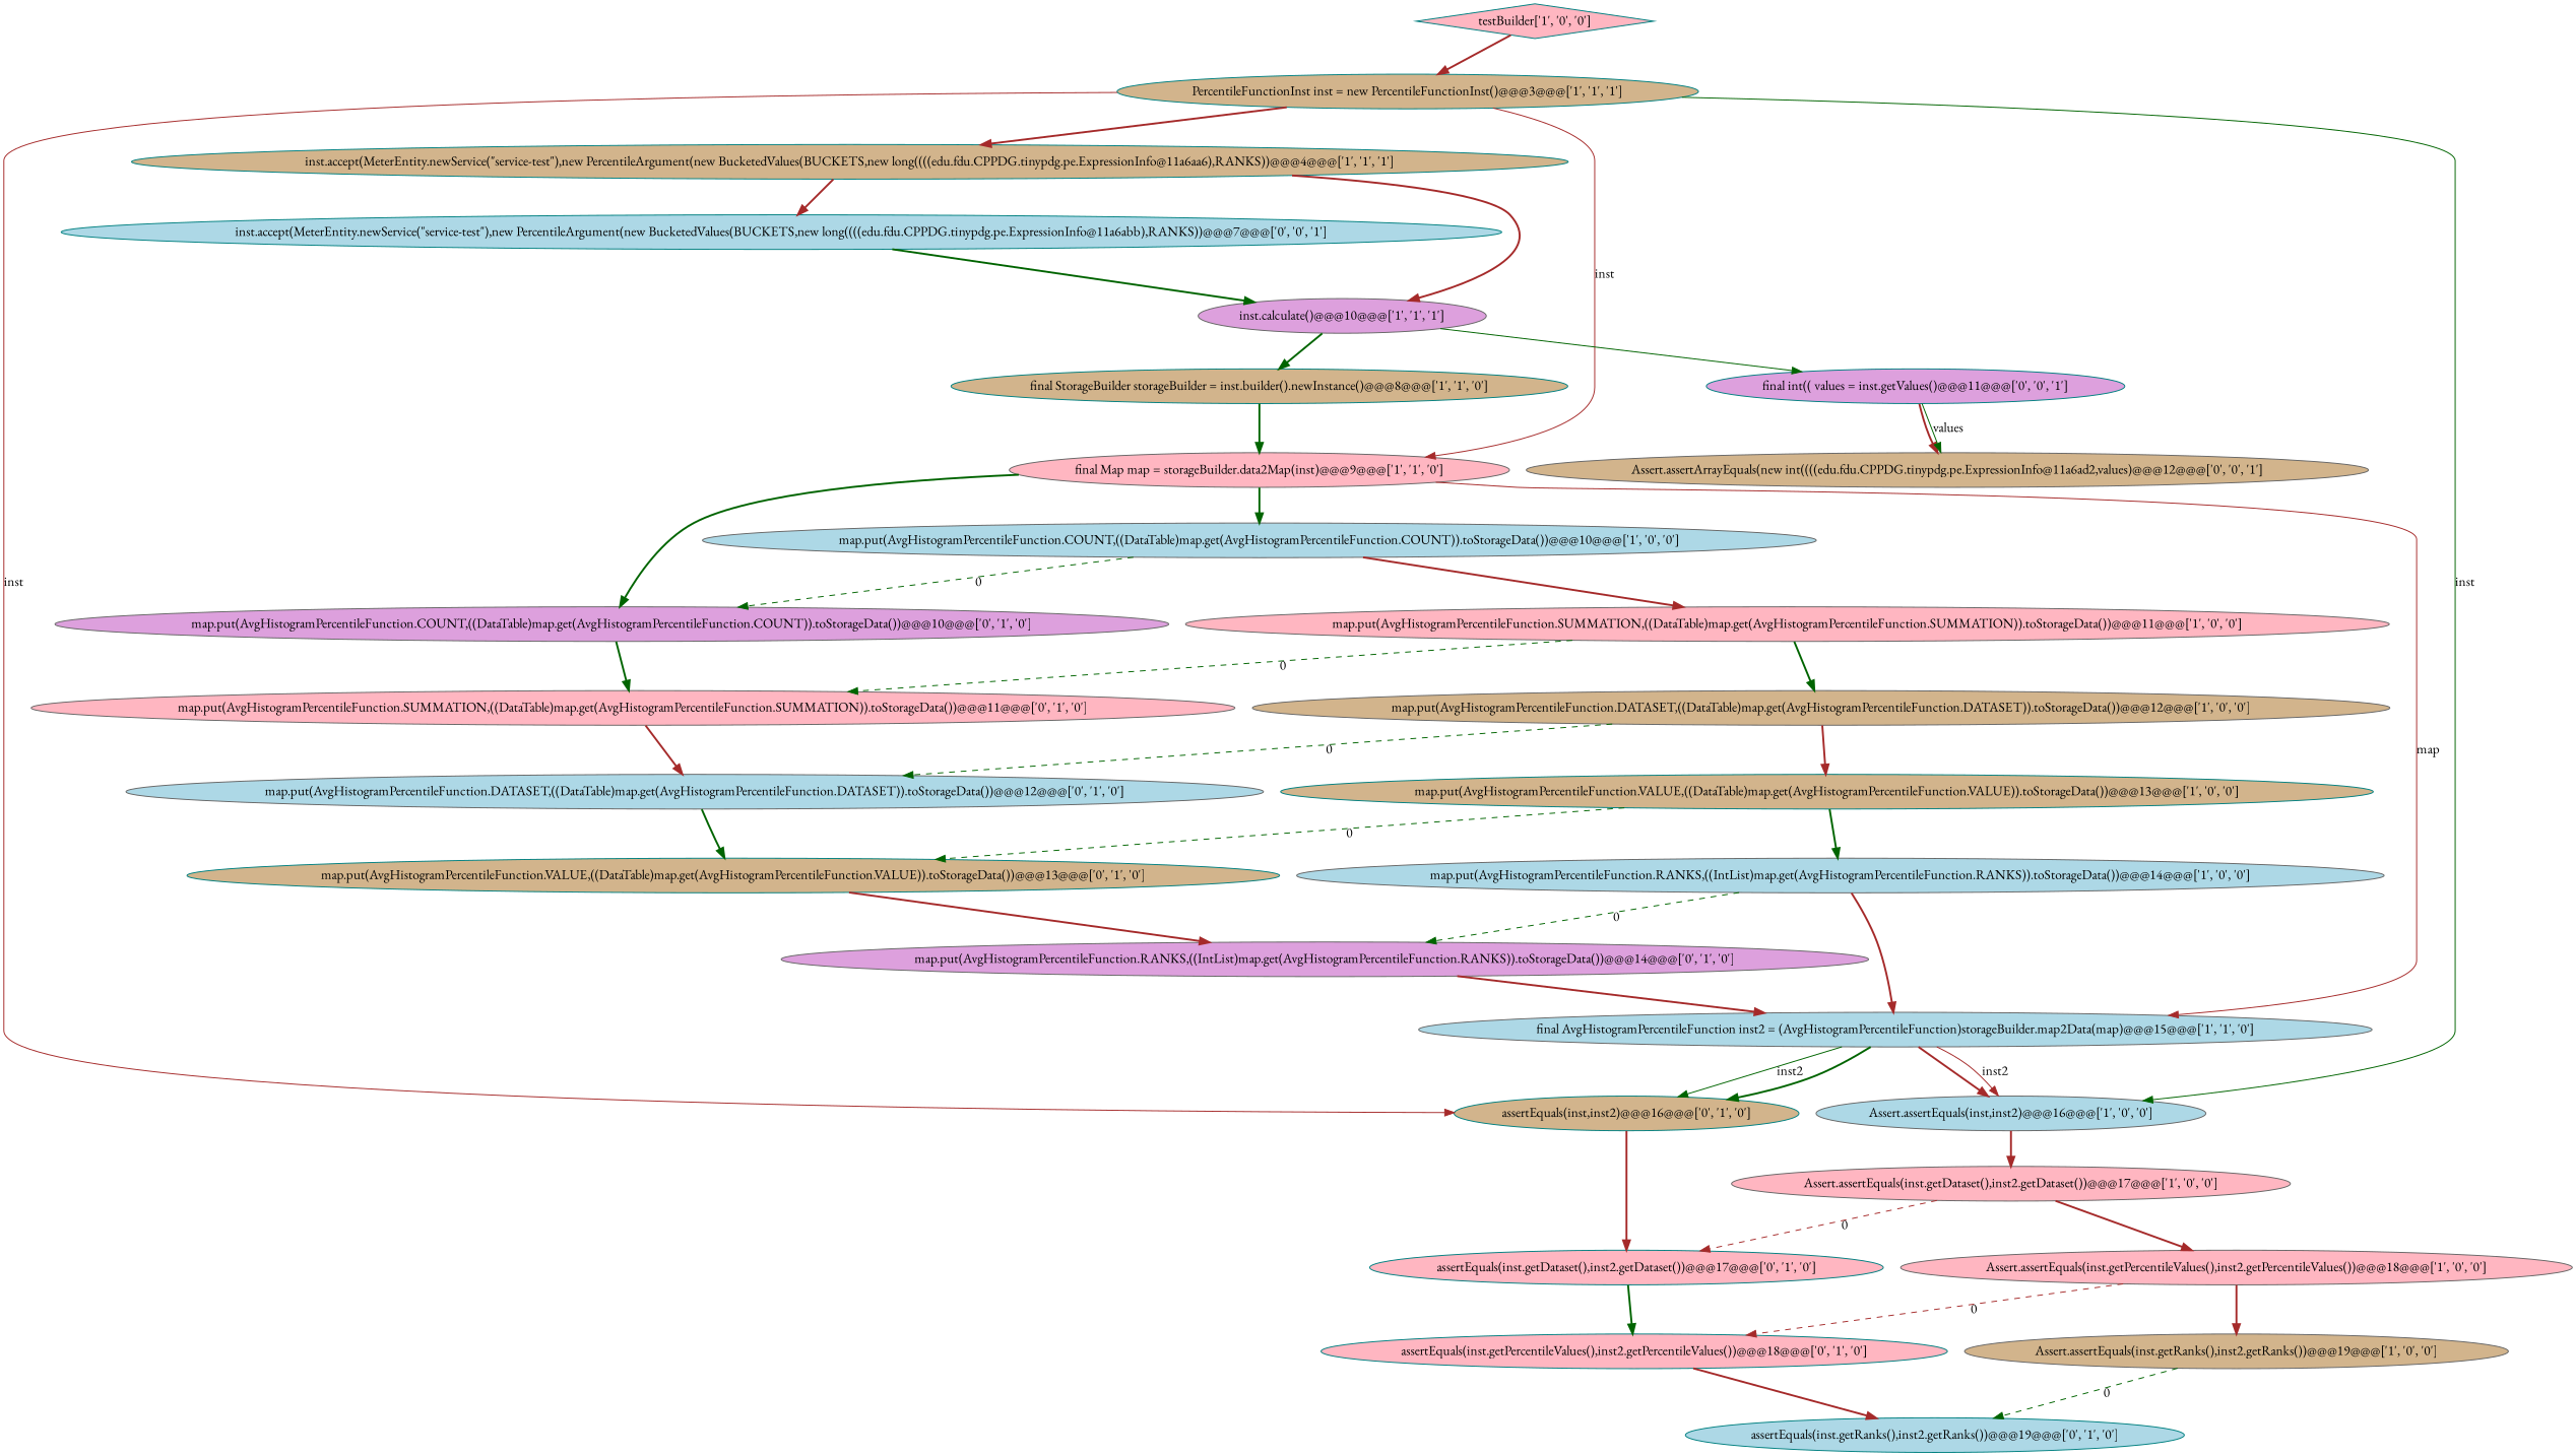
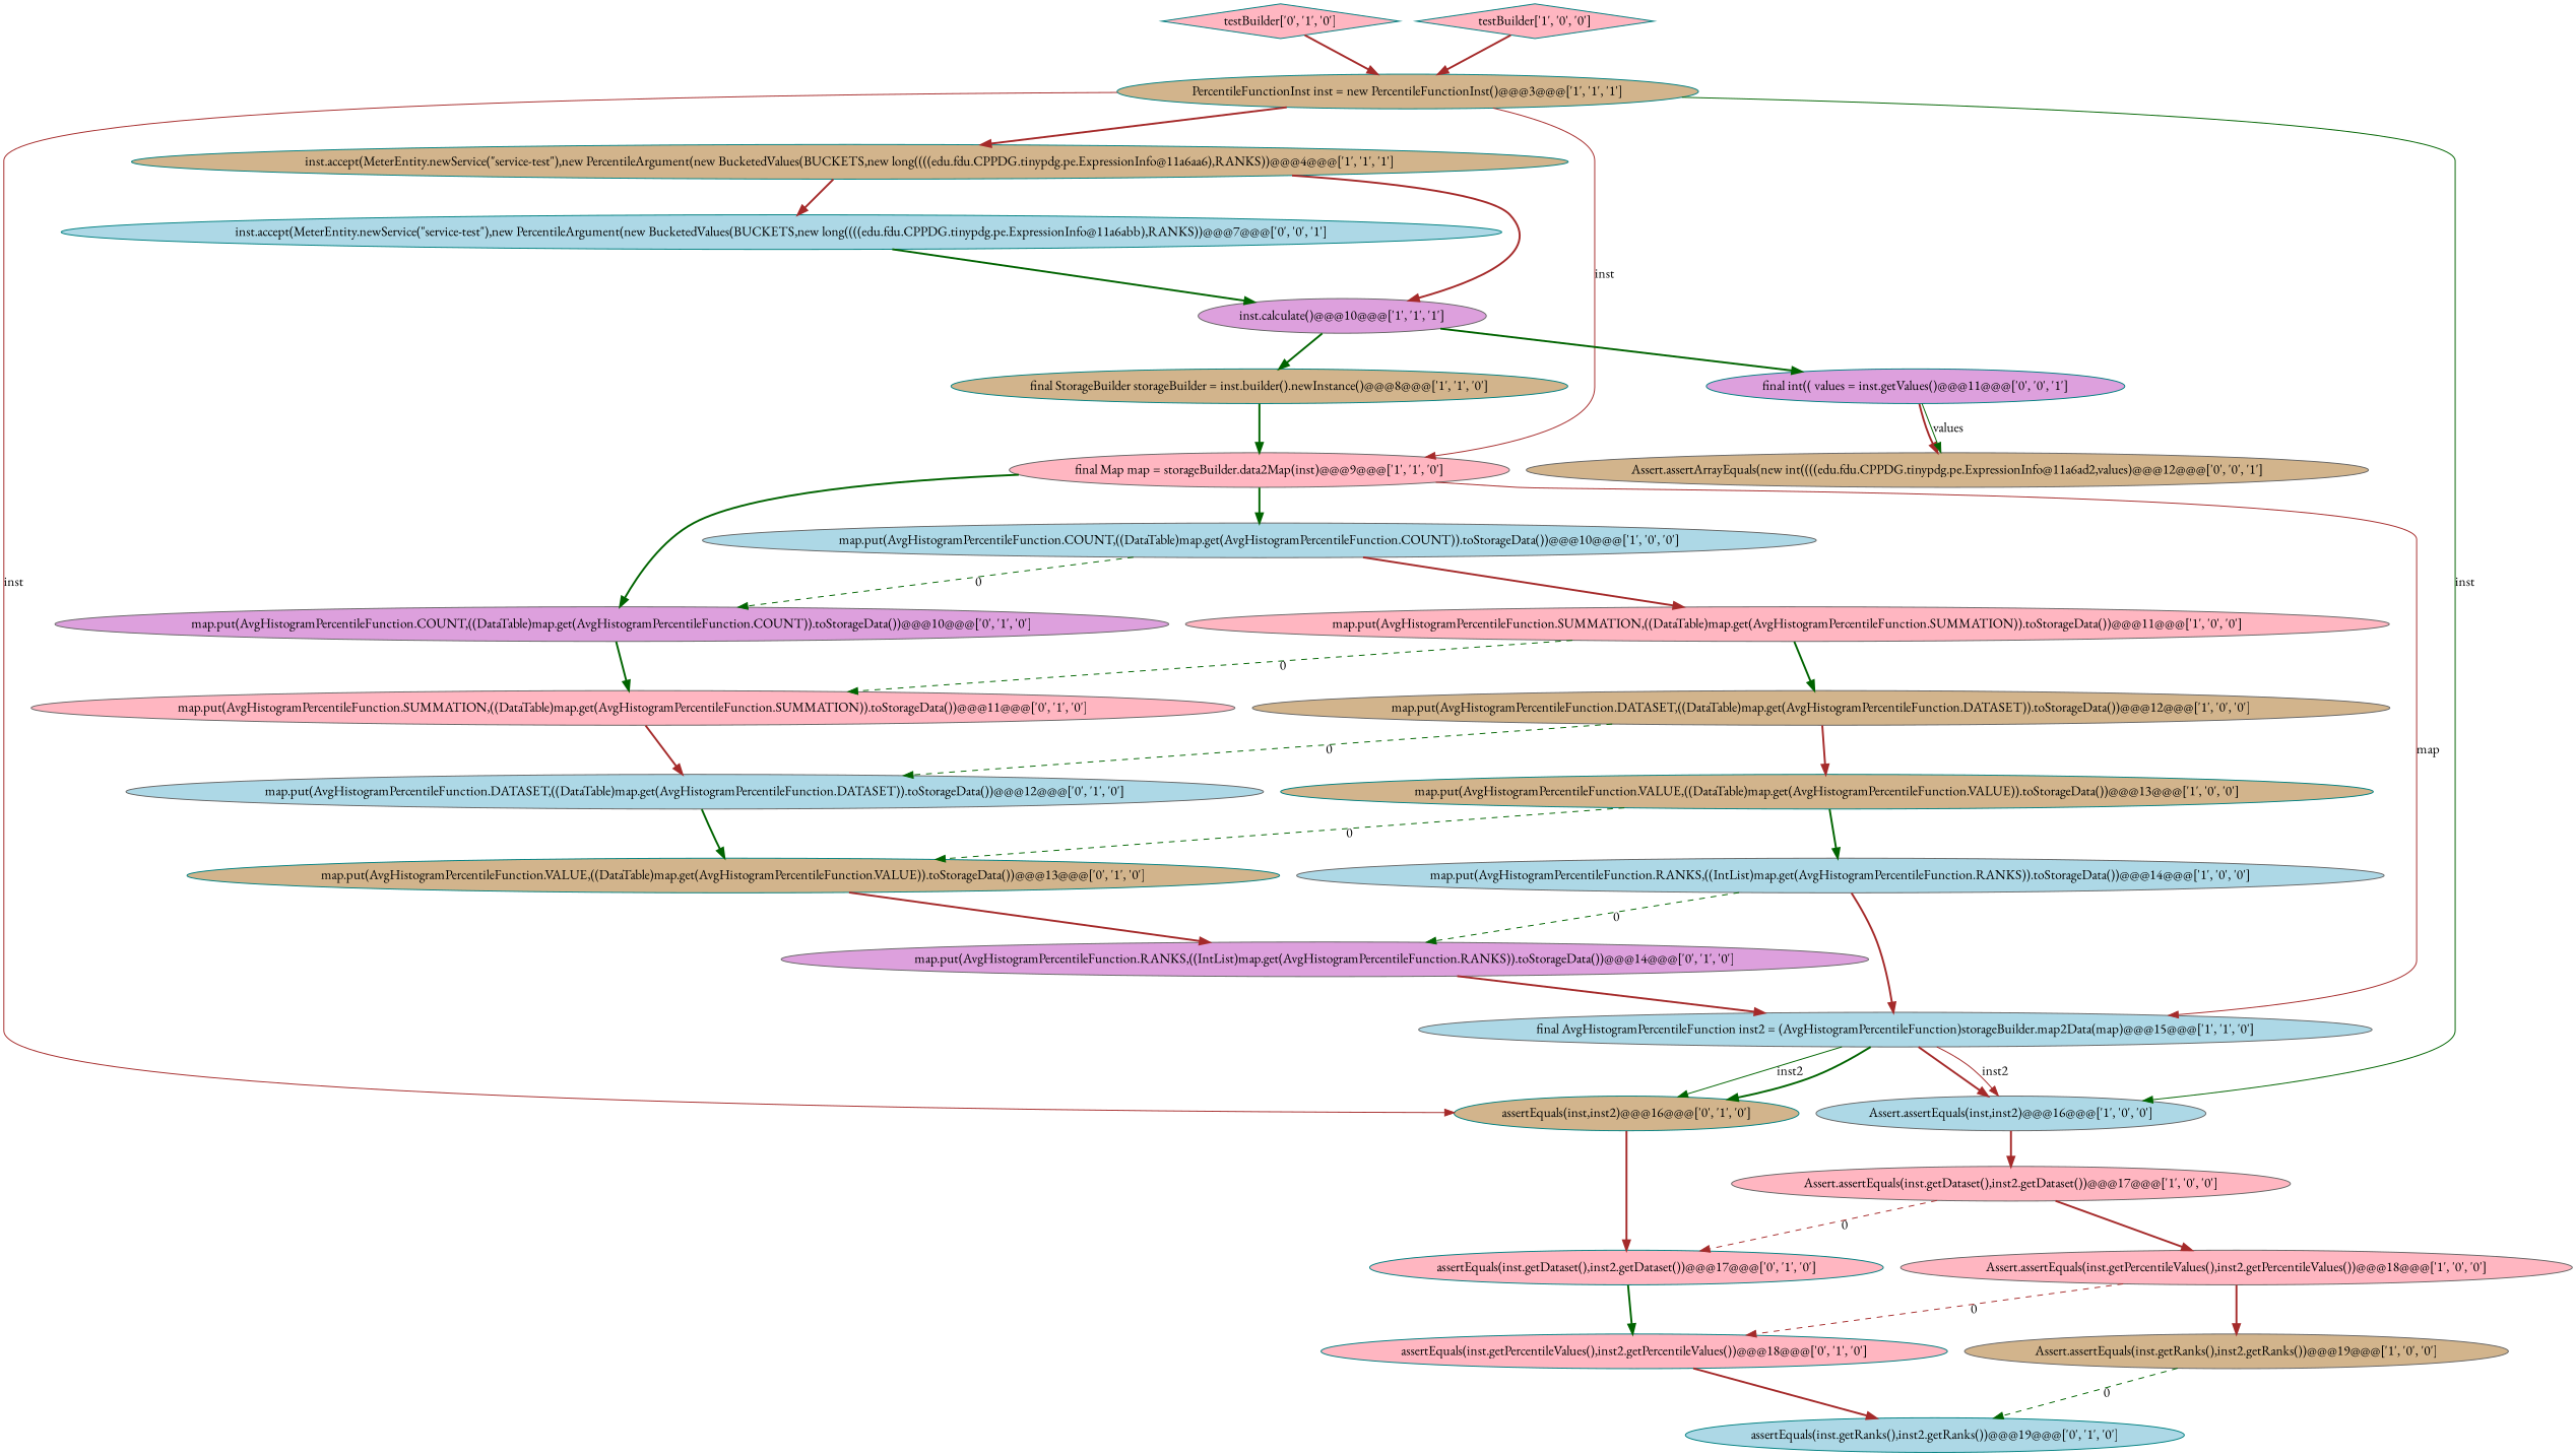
  digraph {
    fontname="EB Garamond"
    node [color=gray40 fillcolor=tan fontname="EB Garamond" shape=ellipse style=filled]
    edge [color=brown fontname="EB Garamond" style=bold]
    n1 [label="Assert.assertEquals(inst.getRanks(),inst2.getRanks())@@@19@@@['1', '0', '0']"]
    n2 [color=teal fillcolor=lightblue label="assertEquals(inst.getRanks(),inst2.getRanks())@@@19@@@['0', '1', '0']"]
    n3 [color=teal fillcolor=plum label="final int(( values = inst.getValues()@@@11@@@['0', '0', '1']"]
    n4 [label="Assert.assertArrayEquals(new int((((edu.fdu.CPPDG.tinypdg.pe.ExpressionInfo@11a6ad2,values)@@@12@@@['0', '0', '1']"]
    n5 [fillcolor=lightblue label="map.put(AvgHistogramPercentileFunction.COUNT,((DataTable)map.get(AvgHistogramPercentileFunction.COUNT)).toStorageData())@@@10@@@['1', '0', '0']"]
    n6 [fillcolor=lightpink label="map.put(AvgHistogramPercentileFunction.SUMMATION,((DataTable)map.get(AvgHistogramPercentileFunction.SUMMATION)).toStorageData())@@@11@@@['1', '0', '0']"]
    n7 [fillcolor=plum label="map.put(AvgHistogramPercentileFunction.COUNT,((DataTable)map.get(AvgHistogramPercentileFunction.COUNT)).toStorageData())@@@10@@@['0', '1', '0']"]
    n8 [label="map.put(AvgHistogramPercentileFunction.DATASET,((DataTable)map.get(AvgHistogramPercentileFunction.DATASET)).toStorageData())@@@12@@@['1', '0', '0']"]
    n9 [fillcolor=lightpink label="map.put(AvgHistogramPercentileFunction.SUMMATION,((DataTable)map.get(AvgHistogramPercentileFunction.SUMMATION)).toStorageData())@@@11@@@['0', '1', '0']"]
    n10 [fillcolor=lightblue label="map.put(AvgHistogramPercentileFunction.DATASET,((DataTable)map.get(AvgHistogramPercentileFunction.DATASET)).toStorageData())@@@12@@@['0', '1', '0']"]
    n11 [color=teal label="map.put(AvgHistogramPercentileFunction.VALUE,((DataTable)map.get(AvgHistogramPercentileFunction.VALUE)).toStorageData())@@@13@@@['1', '0', '0']"]
    n12 [color=teal label="map.put(AvgHistogramPercentileFunction.VALUE,((DataTable)map.get(AvgHistogramPercentileFunction.VALUE)).toStorageData())@@@13@@@['0', '1', '0']"]
    n13 [fillcolor=lightblue label="map.put(AvgHistogramPercentileFunction.RANKS,((IntList)map.get(AvgHistogramPercentileFunction.RANKS)).toStorageData())@@@14@@@['1', '0', '0']"]
    n14 [color=teal label="PercentileFunctionInst inst = new PercentileFunctionInst()@@@3@@@['1', '1', '1']"]
    n15 [fillcolor=lightblue label="Assert.assertEquals(inst,inst2)@@@16@@@['1', '0', '0']"]
    n16 [color=teal label="assertEquals(inst,inst2)@@@16@@@['0', '1', '0']"]
    n17 [fillcolor=lightpink label="final Map map = storageBuilder.data2Map(inst)@@@9@@@['1', '1', '0']"]
    n18 [color=teal label="inst.accept(MeterEntity.newService(\"service-test\"),new PercentileArgument(new BucketedValues(BUCKETS,new long((((edu.fdu.CPPDG.tinypdg.pe.ExpressionInfo@11a6aa6),RANKS))@@@4@@@['1', '1', '1']"]
    n19 [fillcolor=plum label="map.put(AvgHistogramPercentileFunction.RANKS,((IntList)map.get(AvgHistogramPercentileFunction.RANKS)).toStorageData())@@@14@@@['0', '1', '0']"]
    n20 [fillcolor=lightblue label="final AvgHistogramPercentileFunction inst2 = (AvgHistogramPercentileFunction)storageBuilder.map2Data(map)@@@15@@@['1', '1', '0']"]
    n21 [fillcolor=lightpink label="Assert.assertEquals(inst.getDataset(),inst2.getDataset())@@@17@@@['1', '0', '0']"]
    n22 [fillcolor=lightpink label="Assert.assertEquals(inst.getPercentileValues(),inst2.getPercentileValues())@@@18@@@['1', '0', '0']"]
    n23 [color=teal fillcolor=lightpink label="assertEquals(inst.getDataset(),inst2.getDataset())@@@17@@@['0', '1', '0']"]
    n24 [color=teal fillcolor=lightblue label="inst.accept(MeterEntity.newService(\"service-test\"),new PercentileArgument(new BucketedValues(BUCKETS,new long((((edu.fdu.CPPDG.tinypdg.pe.ExpressionInfo@11a6abb),RANKS))@@@7@@@['0', '0', '1']"]
    n25 [fillcolor=plum label="inst.calculate()@@@10@@@['1', '1', '1']"]
    n26 [color=teal label="final StorageBuilder storageBuilder = inst.builder().newInstance()@@@8@@@['1', '1', '0']"]
    n27 [color=teal fillcolor=lightpink label="assertEquals(inst.getPercentileValues(),inst2.getPercentileValues())@@@18@@@['0', '1', '0']"]
+   n28 [color=teal fillcolor=lightpink label="testBuilder['0', '1', '0']" shape=diamond]
    n29 [color=teal fillcolor=lightpink label="testBuilder['1', '0', '0']" shape=diamond]
    n1 -> n2 [color=darkgreen label=0 style=dashed]
    n3 -> n4
    n3 -> n4 [color=darkgreen label=values style=solid]
    n5 -> n6
    n5 -> n7 [color=darkgreen label=0 style=dashed]
    n6 -> n8 [color=darkgreen]
    n6 -> n9 [color=darkgreen label=0 style=dashed]
    n7 -> n9 [color=darkgreen]
    n8 -> n10 [color=darkgreen label=0 style=dashed]
    n8 -> n11
    n9 -> n10
    n10 -> n12 [color=darkgreen]
    n11 -> n12 [color=darkgreen label=0 style=dashed]
    n11 -> n13 [color=darkgreen]
    n12 -> n19
    n13 -> n19 [color=darkgreen label=0 style=dashed]
    n13 -> n20
    n14 -> n15 [color=darkgreen label=inst style=solid]
    n14 -> n16 [label=inst style=solid]
    n14 -> n17 [label=inst style=solid]
    n14 -> n18
    n15 -> n21
    n16 -> n23
    n17 -> n5 [color=darkgreen]
    n17 -> n7 [color=darkgreen]
    n17 -> n20 [label=map style=solid]
    n18 -> n24
    n18 -> n25
    n19 -> n20
    n20 -> n15
    n20 -> n15 [label=inst2 style=solid]
    n20 -> n16 [color=darkgreen label=inst2 style=solid]
    n20 -> n16 [color=darkgreen]
    n21 -> n22
    n21 -> n23 [label=0 style=dashed]
    n22 -> n1
    n22 -> n27 [label=0 style=dashed]
    n23 -> n27 [color=darkgreen]
    n24 -> n25 [color=darkgreen]
-   n25 -> n3 [color=darkgreen style=solid]
+   n25 -> n3 [color=darkgreen]
    n25 -> n26 [color=darkgreen]
    n26 -> n17 [color=darkgreen]
    n27 -> n2
+   n28 -> n14
    n29 -> n14
  }
